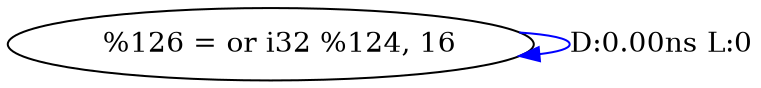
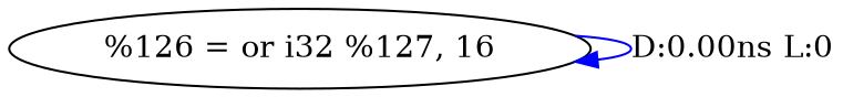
  digraph {
-   n1 [label="  %126 = or i32 %124, 16"]
+   n1 [label="%126 = or i32 %127, 16"]
    n1 -> n1 [color=blue label="D:0.00ns L:0"]
  }
